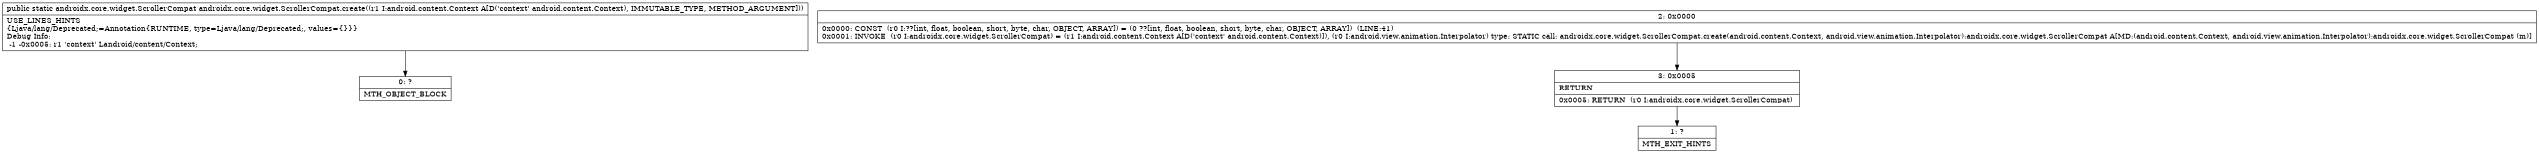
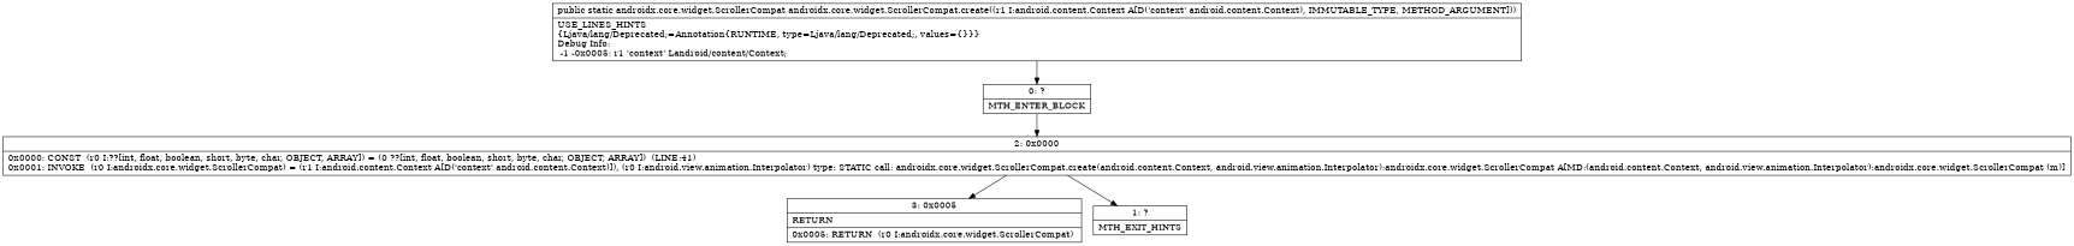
  digraph {
    node [shape=record]
-   n1 [label="{0\:\ ?|MTH_OBJECT_BLOCK\l}"]
+   n1 [label="{0\:\ ?|MTH_ENTER_BLOCK\l}"]
    n2 [label="{2\:\ 0x0000|0x0000: CONST  (r0 I:??[int, float, boolean, short, byte, char, OBJECT, ARRAY]) = (0 ??[int, float, boolean, short, byte, char, OBJECT, ARRAY])  (LINE:41)\l0x0001: INVOKE  (r0 I:androidx.core.widget.ScrollerCompat) = (r1 I:android.content.Context A[D('context' android.content.Context)]), (r0 I:android.view.animation.Interpolator) type: STATIC call: androidx.core.widget.ScrollerCompat.create(android.content.Context, android.view.animation.Interpolator):androidx.core.widget.ScrollerCompat A[MD:(android.content.Context, android.view.animation.Interpolator):androidx.core.widget.ScrollerCompat (m)]\l}"]
    n3 [label="{3\:\ 0x0005|RETURN\l|0x0005: RETURN  (r0 I:androidx.core.widget.ScrollerCompat) \l}"]
    n4 [label="{1\:\ ?|MTH_EXIT_HINTS\l}"]
    n5 [label="{public static androidx.core.widget.ScrollerCompat androidx.core.widget.ScrollerCompat.create((r1 I:android.content.Context A[D('context' android.content.Context), IMMUTABLE_TYPE, METHOD_ARGUMENT]))  | USE_LINES_HINTS\l\{Ljava\/lang\/Deprecated;=Annotation\{RUNTIME, type=Ljava\/lang\/Deprecated;, values=\{\}\}\}\lDebug Info:\l  \-1 \-0x0005: r1 'context' Landroid\/content\/Context;\l}"]
+   n1 -> n2
    n2 -> n3
-   n3 -> n4
+   n2 -> n4
    n5 -> n1
  }
